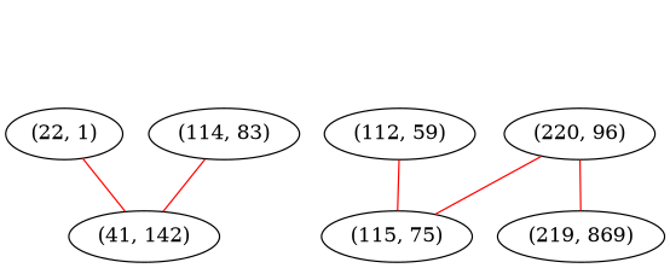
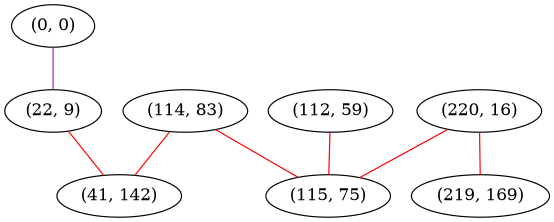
  graph {
    edge [color=red weight=1]
-   "(22, 9)" [label="(22, 1)"]
+   "(0, 0)"
+   "(22, 9)"
    n3 [label="(41, 142)"]
-   "(220, 16)" [label="(220, 96)"]
-   "(219, 169)" [label="(219, 869)"]
+   "(220, 16)"
+   "(219, 169)"
    "(115, 75)"
    "(114, 83)"
    n8 [label="(112, 59)"]
+   "(0, 0)" -- "(22, 9)" [color=purple weight=4]
    "(22, 9)" -- n3
    "(220, 16)" -- "(219, 169)"
    "(220, 16)" -- "(115, 75)"
    "(114, 83)" -- n3
+   "(114, 83)" -- "(115, 75)"
    n8 -- "(115, 75)"
  }
